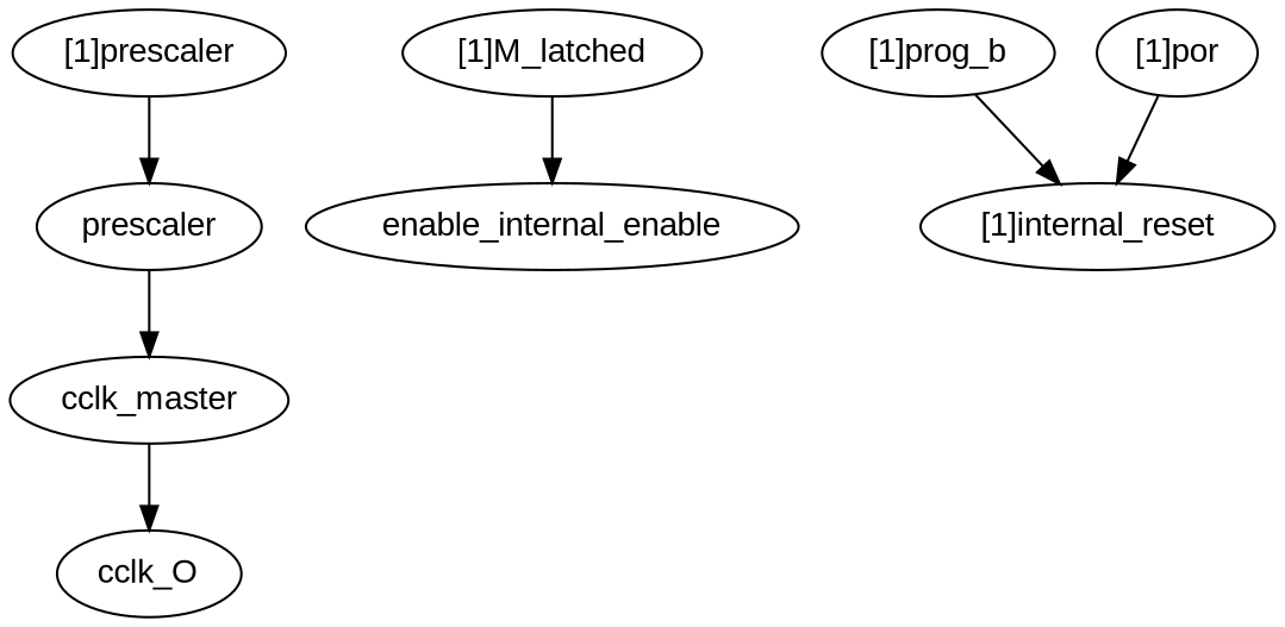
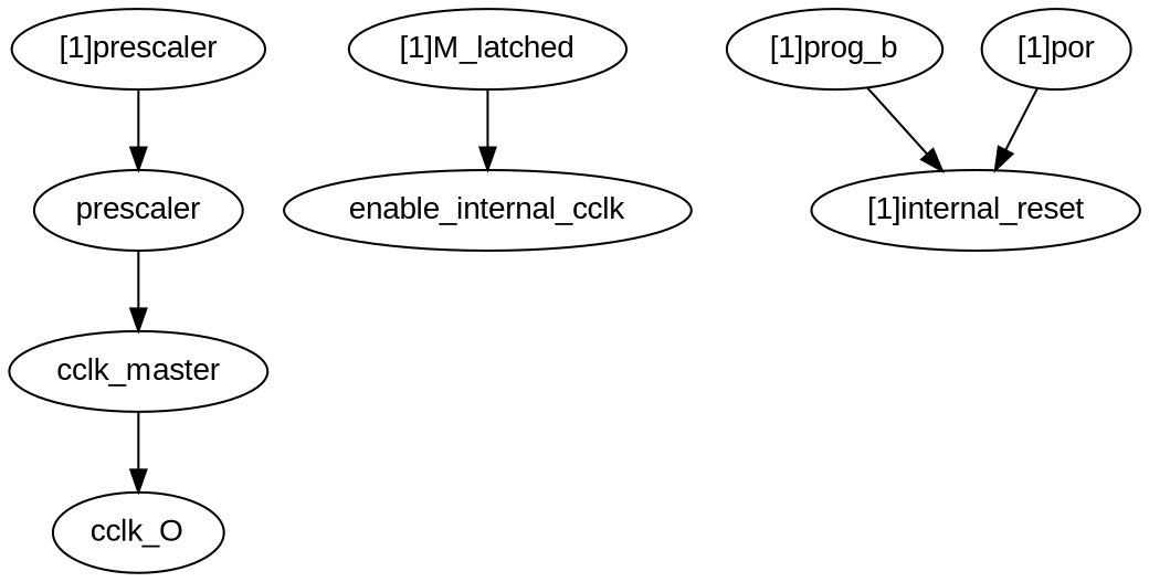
  strict digraph {
    fontname="Liberation Sans"
    node [complexity=7 fontname="Liberation Sans" importance=0.0953841759479 rank=0.0136263108497]
    edge [fontname="Liberation Sans"]
    cclk_master [complexity=3 importance=0.0332345835192 rank=0.0110781945064]
    cclk_O [complexity=0 importance=0.0181894502258 rank=0.0]
-   enable_internal_cclk [complexity=3 importance=0.0307664053275 rank=0.0102554684425 label=enable_internal_enable]
+   enable_internal_cclk [complexity=3 importance=0.0307664053275 rank=0.0102554684425]
    prescaler [complexity=5 importance=0.0482797168126 rank=0.00965594336252]
    "[1]internal_reset" [complexity=4 importance=0.0841004556979 rank=0.0210251139245]
    "[1]prog_b"
    "[1]M_latched" [complexity=4 importance=0.0463793228038 rank=0.011594830701]
    "[1]prescaler" [importance=0.063324850106 rank=0.00904640715799]
    "[1]por"
    cclk_master -> cclk_O
    prescaler -> cclk_master
    "[1]prog_b" -> "[1]internal_reset"
    "[1]M_latched" -> enable_internal_cclk
    "[1]prescaler" -> prescaler
    "[1]por" -> "[1]internal_reset"
  }
